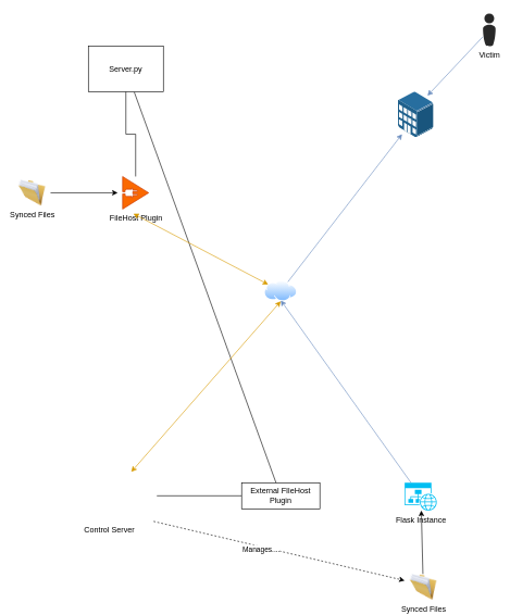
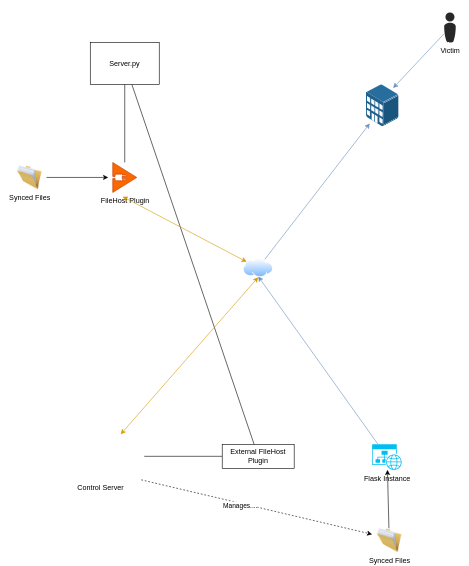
  <mxCell id="0" />
  <mxCell id="1" parent="0" />
  <mxCell id="2" style="rounded=0;orthogonalLoop=1;jettySize=auto;html=1;endArrow=none;endFill=0;" edge="1" parent="1" source="3"><mxGeometry relative="1" as="geometry"><mxPoint x="240" y="760" as="targetPoint" /></mxGeometry></mxCell>
  <mxCell id="3" value="External FIleHost Plugin" style="rounded=0;whiteSpace=wrap;html=1;" vertex="1" parent="1"><mxGeometry x="370" y="740" width="120" height="40" as="geometry" /></mxCell>
  <mxCell id="4" style="rounded=0;orthogonalLoop=1;jettySize=auto;html=1;fillColor=#dae8fc;strokeColor=#6c8ebf;gradientColor=#7ea6e0;" edge="1" parent="1" source="20"><mxGeometry relative="1" as="geometry"><mxPoint x="430" y="460" as="targetPoint" /></mxGeometry></mxCell>
  <mxCell id="5" value="" style="image;aspect=fixed;perimeter=ellipsePerimeter;html=1;align=center;shadow=0;dashed=0;spacingTop=3;image=img/lib/active_directory/internet_cloud.svg;" vertex="1" parent="1"><mxGeometry x="405" y="430" width="50" height="31.5" as="geometry" /></mxCell>
  <mxCell id="6" style="rounded=0;orthogonalLoop=1;jettySize=auto;html=1;endArrow=none;endFill=0;" edge="1" parent="1" source="3" target="11"><mxGeometry relative="1" as="geometry" /></mxCell>
  <mxCell id="7" style="rounded=0;orthogonalLoop=1;jettySize=auto;html=1;entryX=0.5;entryY=1;entryDx=0;entryDy=0;fillColor=#ffcd28;gradientColor=#ffa500;strokeColor=#d79b00;startArrow=classic;startFill=1;" edge="1" parent="1" source="10" target="5"><mxGeometry relative="1" as="geometry" /></mxCell>
  <mxCell id="8" style="rounded=0;orthogonalLoop=1;jettySize=auto;html=1;exitX=1;exitY=1;exitDx=0;exitDy=0;entryX=0;entryY=0.25;entryDx=0;entryDy=0;dashed=1;" edge="1" parent="1" source="10" target="22"><mxGeometry relative="1" as="geometry" /></mxCell>
  <mxCell id="9" value="Manages...." style="edgeLabel;html=1;align=center;verticalAlign=middle;resizable=0;points=[];" vertex="1" connectable="0" parent="8"><mxGeometry x="-0.14" y="-3" relative="1" as="geometry"><mxPoint as="offset" /></mxGeometry></mxCell>
  <mxCell id="10" value="Control Server" style="shape=image;verticalLabelPosition=bottom;labelBackgroundColor=default;verticalAlign=top;aspect=fixed;imageAspect=0;image=https://networkencyclopedia.com/wp-content/uploads/2019/08/daemon-unix.jpg;" vertex="1" parent="1"><mxGeometry x="100" y="723.28" width="135" height="75.94" as="geometry" /></mxCell>
- <mxCell id="11" value="Server.py" style="rounded=0;whiteSpace=wrap;html=1;" vertex="1" parent="1"><mxGeometry x="135" y="70" width="115" height="70" as="geometry" /></mxCell>
+ <mxCell id="11" value="Server.py" style="rounded=0;whiteSpace=wrap;html=1;" vertex="1" parent="1"><mxGeometry x="150" y="70" width="115" height="70" as="geometry" /></mxCell>
  <mxCell id="12" style="edgeStyle=orthogonalEdgeStyle;rounded=0;orthogonalLoop=1;jettySize=auto;html=1;entryX=0.5;entryY=1;entryDx=0;entryDy=0;endArrow=none;endFill=0;" edge="1" parent="1" source="13" target="11"><mxGeometry relative="1" as="geometry" /></mxCell>
  <mxCell id="13" value="FileHost Plugin" style="sketch=0;aspect=fixed;pointerEvents=1;shadow=0;dashed=0;html=1;strokeColor=#C73500;labelPosition=center;verticalLabelPosition=bottom;verticalAlign=top;align=center;fillColor=#fa6800;shape=mxgraph.mscae.enterprise.plug_and_play;fontColor=#000000;" vertex="1" parent="1"><mxGeometry x="187.5" width="40" height="50" as="geometry" y="270" /></mxCell>
  <mxCell id="14" style="rounded=0;orthogonalLoop=1;jettySize=auto;html=1;entryX=0.413;entryY=1.14;entryDx=0;entryDy=0;entryPerimeter=0;fillColor=#ffcd28;strokeColor=#d79b00;gradientColor=#ffa500;startArrow=classic;startFill=1;" edge="1" parent="1" source="5" target="13"><mxGeometry relative="1" as="geometry" /></mxCell>
  <mxCell id="15" value="" style="image;points=[];aspect=fixed;html=1;align=center;shadow=0;dashed=0;image=img/lib/allied_telesis/buildings/Medium_Business_Building.svg;" vertex="1" parent="1"><mxGeometry x="610" y="140" width="54.6" height="70.2" as="geometry" /></mxCell>
  <mxCell id="16" value="Victim" style="verticalLabelPosition=bottom;sketch=0;html=1;fillColor=#282828;strokeColor=none;verticalAlign=top;pointerEvents=1;align=center;shape=mxgraph.cisco_safe.people_places_things_icons.icon8;" vertex="1" parent="1"><mxGeometry x="740" y="20" width="19.5" height="50" as="geometry" /></mxCell>
  <mxCell id="17" style="rounded=0;orthogonalLoop=1;jettySize=auto;html=1;entryX=0.824;entryY=0.085;entryDx=0;entryDy=0;entryPerimeter=0;fillColor=#dae8fc;gradientColor=#7ea6e0;strokeColor=#6c8ebf;" edge="1" parent="1" source="16" target="15"><mxGeometry relative="1" as="geometry" /></mxCell>
  <mxCell id="18" style="rounded=0;orthogonalLoop=1;jettySize=auto;html=1;entryX=0.11;entryY=0.926;entryDx=0;entryDy=0;entryPerimeter=0;fillColor=#dae8fc;gradientColor=#7ea6e0;strokeColor=#6c8ebf;" edge="1" parent="1" source="5" target="15"><mxGeometry relative="1" as="geometry" /></mxCell>
  <mxCell id="19" value="Synced Files" style="image;html=1;image=img/lib/clip_art/general/Full_Folder_128x128.png" vertex="1" parent="1"><mxGeometry y="275" width="57" height="40" as="geometry" x="20" /></mxCell>
  <mxCell id="20" value="Flask Instance" style="verticalLabelPosition=bottom;html=1;verticalAlign=top;align=center;strokeColor=none;fillColor=#00BEF2;shape=mxgraph.azure.website_generic;pointerEvents=1;" vertex="1" parent="1"><mxGeometry x="620" y="740" width="50" height="42.5" as="geometry" /></mxCell>
  <mxCell id="21" style="rounded=0;orthogonalLoop=1;jettySize=auto;html=1;" edge="1" parent="1" source="22" target="20"><mxGeometry relative="1" as="geometry" /></mxCell>
  <mxCell id="22" value="Synced Files" style="image;html=1;image=img/lib/clip_art/general/Full_Folder_128x128.png" vertex="1" parent="1"><mxGeometry x="620" y="880" width="57" height="40" as="geometry" /></mxCell>
  <mxCell id="23" style="edgeStyle=orthogonalEdgeStyle;rounded=0;orthogonalLoop=1;jettySize=auto;html=1;entryX=-0.187;entryY=0.5;entryDx=0;entryDy=0;entryPerimeter=0;" edge="1" parent="1" source="19" target="13"><mxGeometry relative="1" as="geometry" /></mxCell>
